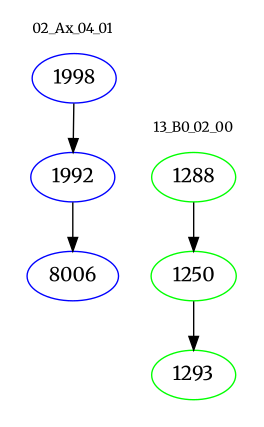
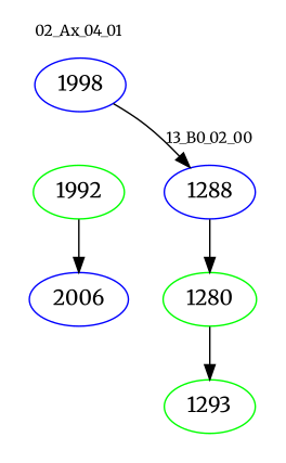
  digraph {
    fontname=Merriweather
    node [color=blue fontname=Merriweather]
    edge [color=black fontname=Merriweather]
    n1 [label=1998]
-   n2 [label=1992]
-   n3 [label=8006]
-   n4 [color=green label=1288]
-   n5 [color=green label=1250]
+   n2 [color=green label=1992]
+   n3 [label=2006]
+   n4 [label=1288]
+   n5 [color=green label=1280]
    n6 [color=green label=1293]
    subgraph cluster_1 {
      color=white
      fontsize=10
      label="02_Ax_04_01"
      n1
      n2
      n3
    }
    subgraph cluster_2 {
      color=white
      fontsize=10
      label="13_B0_02_00"
      n4
      n5
      n6
    }
-   n1 -> n2
+   n1 -> n4
    n2 -> n3
    n4 -> n5
    n5 -> n6
  }
